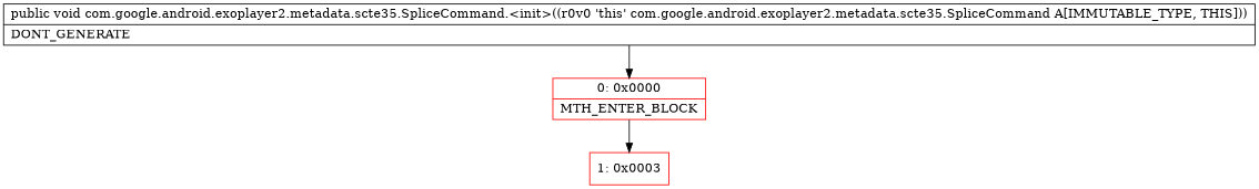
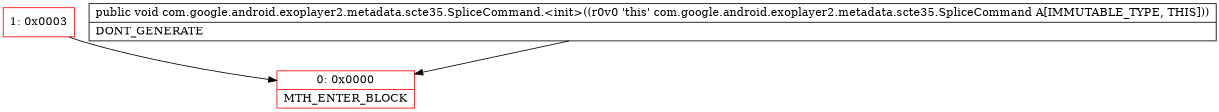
  digraph {
    node [color=red shape=record]
    n1 [label="{0\:\ 0x0000|MTH_ENTER_BLOCK\l}"]
    n2 [label="{1\:\ 0x0003}"]
    n3 [label="{public void com.google.android.exoplayer2.metadata.scte35.SpliceCommand.\<init\>((r0v0 'this' com.google.android.exoplayer2.metadata.scte35.SpliceCommand A[IMMUTABLE_TYPE, THIS]))  | DONT_GENERATE\l}" color=""]
    subgraph cluster_1 {
      label="R(0)"
    }
-   n1 -> n2
+   n2 -> n1
    n3 -> n1
  }
